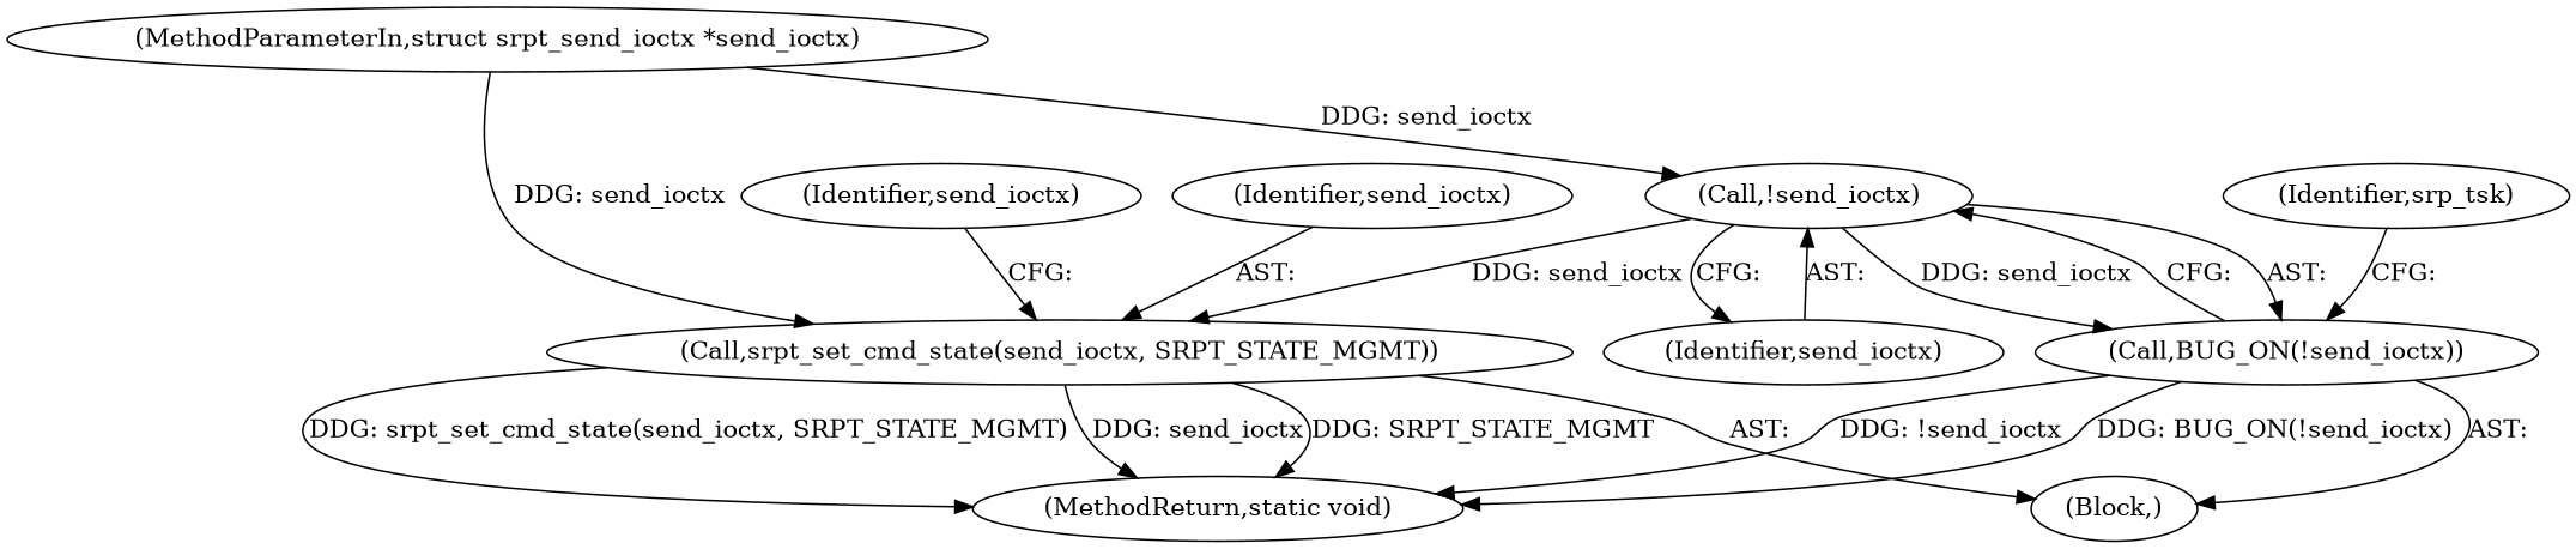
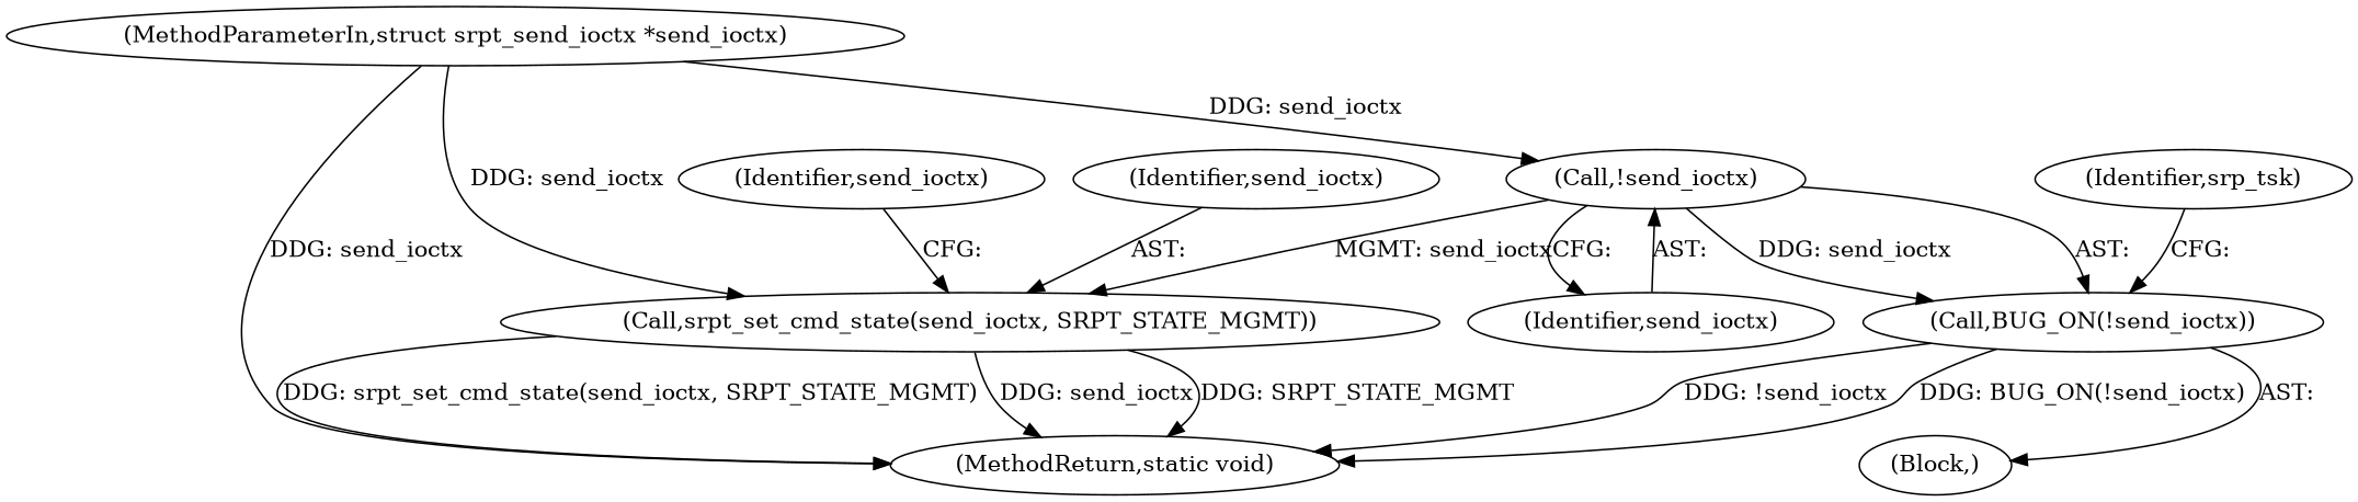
  digraph {
    n1 [label="(Call,!send_ioctx)"]
    n2 [label="(Call,BUG_ON(!send_ioctx))"]
    n3 [label="(Call,srpt_set_cmd_state(send_ioctx, SRPT_STATE_MGMT))"]
    n4 [label="(Identifier,send_ioctx)"]
    n5 [label="(MethodReturn,static void)"]
    n6 [label="(Block,)"]
    n7 [label="(MethodParameterIn,struct srpt_send_ioctx *send_ioctx)"]
    n8 [label="(Identifier,srp_tsk)"]
    n9 [label="(Identifier,send_ioctx)"]
    n10 [label="(Identifier,send_ioctx)"]
    n1 -> n2 [label="AST: "]
    n1 -> n2 [label="DDG: send_ioctx"]
-   n1 -> n3 [label="DDG: send_ioctx"]
+   n1 -> n3 [label="MGMT: send_ioctx"]
    n1 -> n4 [label="CFG: "]
-   n2 -> n1 [label="CFG: "]
    n2 -> n5 [label="DDG: !send_ioctx"]
    n2 -> n5 [label="DDG: BUG_ON(!send_ioctx)"]
    n2 -> n6 [label="AST: "]
    n3 -> n5 [label="DDG: send_ioctx"]
    n3 -> n5 [label="DDG: SRPT_STATE_MGMT"]
    n3 -> n5 [label="DDG: srpt_set_cmd_state(send_ioctx, SRPT_STATE_MGMT)"]
-   n3 -> n6 [label="AST: "]
    n4 -> n1 [label="AST: "]
    n7 -> n1 [label="DDG: send_ioctx"]
    n7 -> n3 [label="DDG: send_ioctx"]
+   n7 -> n5 [label="DDG: send_ioctx"]
    n8 -> n2 [label="CFG: "]
    n9 -> n3 [label="CFG: "]
    n10 -> n3 [label="AST: "]
  }
